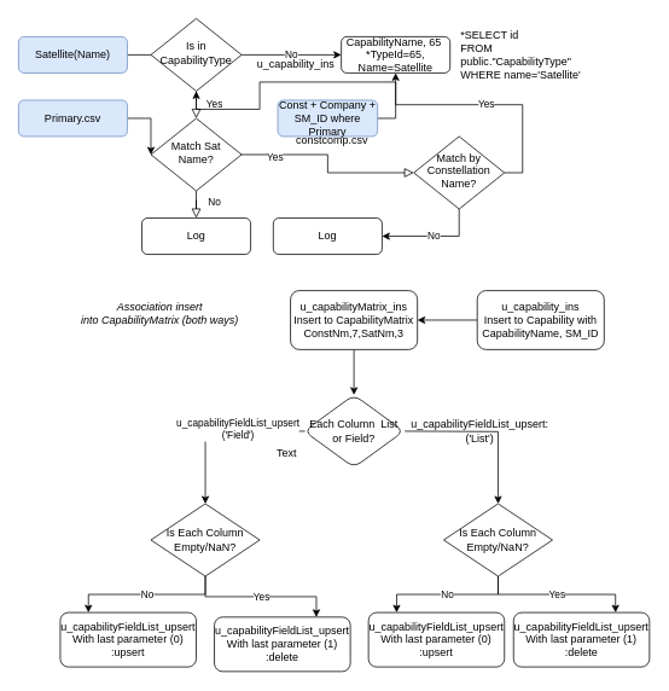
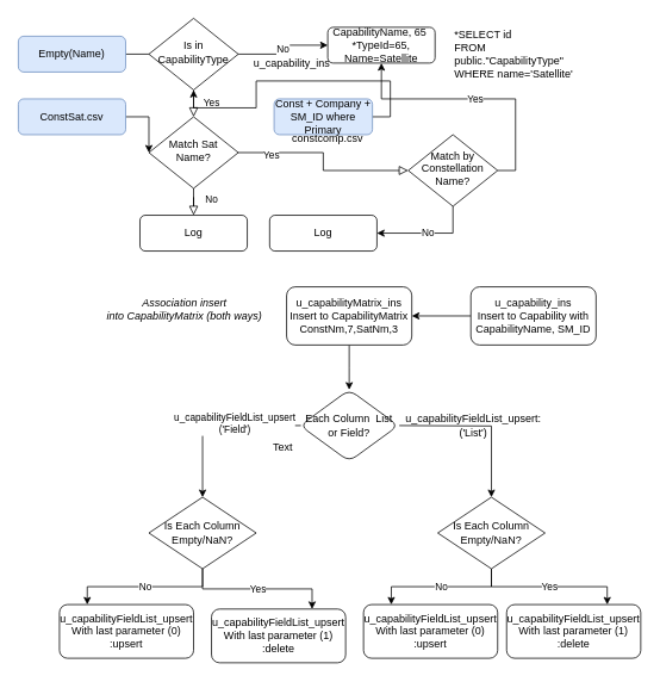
  <mxCell id="0" />
  <mxCell id="1" parent="0" />
  <mxCell id="2" value="" style="rounded=0;html=1;jettySize=auto;orthogonalLoop=1;fontSize=11;endArrow=none;endFill=0;endSize=8;strokeWidth=1;shadow=0;labelBackgroundColor=none;edgeStyle=orthogonalEdgeStyle;exitX=1;exitY=0.5;exitDx=0;exitDy=0;entryX=0;entryY=0.5;entryDx=0;entryDy=0;" parent="1" source="17" target="8" edge="1"><mxGeometry relative="1" as="geometry"><mxPoint x="190" y="136" as="targetPoint" /></mxGeometry></mxCell>
  <mxCell id="3" style="edgeStyle=orthogonalEdgeStyle;rounded=0;orthogonalLoop=1;jettySize=auto;html=1;exitX=1;exitY=0.5;exitDx=0;exitDy=0;" edge="1" parent="1" source="4" target="8"><mxGeometry relative="1" as="geometry" /></mxCell>
  <mxCell id="4" value="Const + Company + SM_ID where Primary" style="rounded=1;whiteSpace=wrap;html=1;fontSize=12;glass=0;strokeWidth=1;shadow=0;fillColor=#dae8fc;strokeColor=#6c8ebf;" parent="1" vertex="1"><mxGeometry x="306" y="110" width="110" height="40" as="geometry" /></mxCell>
  <mxCell id="5" value="Yes" style="rounded=0;html=1;jettySize=auto;orthogonalLoop=1;fontSize=11;endArrow=block;endFill=0;endSize=8;strokeWidth=1;shadow=0;labelBackgroundColor=none;edgeStyle=orthogonalEdgeStyle;" parent="1" source="8" target="13" edge="1"><mxGeometry y="20" relative="1" as="geometry"><mxPoint as="offset" /><Array as="points"><mxPoint x="206" y="170" /><mxPoint x="206" y="170" /></Array></mxGeometry></mxCell>
  <mxCell id="6" style="edgeStyle=orthogonalEdgeStyle;rounded=0;orthogonalLoop=1;jettySize=auto;html=1;entryX=0;entryY=0.5;entryDx=0;entryDy=0;exitX=1;exitY=0.5;exitDx=0;exitDy=0;" parent="1" source="36" target="13" edge="1"><mxGeometry relative="1" as="geometry"><Array as="points"><mxPoint x="166" y="130" /></Array></mxGeometry></mxCell>
  <mxCell id="7" value="No" style="edgeStyle=orthogonalEdgeStyle;rounded=0;orthogonalLoop=1;jettySize=auto;html=1;entryX=0;entryY=0.5;entryDx=0;entryDy=0;" edge="1" parent="1" source="8" target="9"><mxGeometry relative="1" as="geometry" /></mxCell>
  <mxCell id="8" value="Is in CapabilityType" style="rhombus;whiteSpace=wrap;html=1;shadow=0;fontFamily=Helvetica;fontSize=12;align=center;strokeWidth=1;spacing=6;spacingTop=-4;" parent="1" vertex="1"><mxGeometry x="166" y="20" width="100" height="80" as="geometry" /></mxCell>
- <mxCell id="9" value="CapabilityName, 65&amp;nbsp;&lt;br&gt;*TypeId=65, Name=Satellite" style="rounded=1;whiteSpace=wrap;html=1;fontSize=12;glass=0;strokeWidth=1;shadow=0;" parent="1" vertex="1"><mxGeometry x="376" y="40" width="120" height="40" as="geometry" /></mxCell>
+ <mxCell id="9" value="CapabilityName, 65&amp;nbsp;&lt;br&gt;*TypeId=65, Name=Satellite" style="rounded=1;whiteSpace=wrap;html=1;fontSize=12;glass=0;strokeWidth=1;shadow=0;" parent="1" vertex="1"><mxGeometry x="366" y="30" width="120" height="40" as="geometry" /></mxCell>
  <mxCell id="10" value="No" style="rounded=0;html=1;jettySize=auto;orthogonalLoop=1;fontSize=11;endArrow=block;endFill=0;endSize=8;strokeWidth=1;shadow=0;labelBackgroundColor=none;edgeStyle=orthogonalEdgeStyle;exitX=0.5;exitY=1;exitDx=0;exitDy=0;" parent="1" source="13" target="14" edge="1"><mxGeometry x="0.333" y="20" relative="1" as="geometry"><mxPoint as="offset" /></mxGeometry></mxCell>
  <mxCell id="11" value="" style="edgeStyle=orthogonalEdgeStyle;rounded=0;html=1;jettySize=auto;orthogonalLoop=1;fontSize=11;endArrow=block;endFill=0;endSize=8;strokeWidth=1;shadow=0;labelBackgroundColor=none;entryX=0;entryY=0.5;entryDx=0;entryDy=0;" parent="1" source="13" target="39" edge="1"><mxGeometry y="10" relative="1" as="geometry"><mxPoint as="offset" /><mxPoint x="336" y="190" as="targetPoint" /></mxGeometry></mxCell>
  <mxCell id="12" value="Yes" style="edgeLabel;html=1;align=center;verticalAlign=middle;resizable=0;points=[];" vertex="1" connectable="0" parent="11"><mxGeometry x="-0.656" y="-2" relative="1" as="geometry"><mxPoint as="offset" /></mxGeometry></mxCell>
  <mxCell id="13" value="Match Sat Name?" style="rhombus;whiteSpace=wrap;html=1;shadow=0;fontFamily=Helvetica;fontSize=12;align=center;strokeWidth=1;spacing=6;spacingTop=-4;" parent="1" vertex="1"><mxGeometry x="166" y="130" width="100" height="80" as="geometry" /></mxCell>
  <mxCell id="14" value="Log" style="rounded=1;whiteSpace=wrap;html=1;fontSize=12;glass=0;strokeWidth=1;shadow=0;" parent="1" vertex="1"><mxGeometry x="156" y="240" width="120" height="40" as="geometry" /></mxCell>
  <mxCell id="15" style="edgeStyle=orthogonalEdgeStyle;rounded=0;orthogonalLoop=1;jettySize=auto;html=1;entryX=1;entryY=0.5;entryDx=0;entryDy=0;" edge="1" parent="1" source="16" target="42"><mxGeometry relative="1" as="geometry" /></mxCell>
  <mxCell id="16" value="u_capability_ins&lt;br&gt;Insert to Capability with CapabilityName, SM_ID" style="rounded=1;whiteSpace=wrap;html=1;fontSize=12;glass=0;strokeWidth=1;shadow=0;" parent="1" vertex="1"><mxGeometry x="526" y="320" width="140" height="65" as="geometry" /></mxCell>
- <mxCell id="17" value="Satellite(Name)" style="rounded=1;whiteSpace=wrap;html=1;fontSize=12;glass=0;strokeWidth=1;shadow=0;fillColor=#dae8fc;strokeColor=#6c8ebf;" parent="1" vertex="1"><mxGeometry x="20" y="40" width="120" height="40" as="geometry" /></mxCell>
+ <mxCell id="17" value="Empty(Name)" style="rounded=1;whiteSpace=wrap;html=1;fontSize=12;glass=0;strokeWidth=1;shadow=0;fillColor=#dae8fc;strokeColor=#6c8ebf;" parent="1" vertex="1"><mxGeometry x="20" y="40" width="120" height="40" as="geometry" /></mxCell>
  <mxCell id="18" value="u_capability_ins" style="text;html=1;strokeColor=none;fillColor=none;align=center;verticalAlign=middle;whiteSpace=wrap;rounded=0;" parent="1" vertex="1"><mxGeometry x="306" y="60" width="40" height="20" as="geometry" /></mxCell>
  <mxCell id="19" value="constcomp.csv" style="text;html=1;strokeColor=none;fillColor=none;align=center;verticalAlign=middle;whiteSpace=wrap;rounded=0;" parent="1" vertex="1"><mxGeometry x="316" y="145" width="100" height="20" as="geometry" /></mxCell>
  <mxCell id="20" value="u_capabilityFieldList_upsert&lt;br&gt;With last parameter (0)&lt;br&gt;:upsert" style="rounded=1;whiteSpace=wrap;html=1;" parent="1" vertex="1"><mxGeometry x="406" y="675" width="150" height="60" as="geometry" /></mxCell>
  <mxCell id="21" value="No" style="edgeStyle=orthogonalEdgeStyle;rounded=0;orthogonalLoop=1;jettySize=auto;html=1;entryX=0.207;entryY=0;entryDx=0;entryDy=0;entryPerimeter=0;exitX=0.5;exitY=1;exitDx=0;exitDy=0;" parent="1" source="23" target="20" edge="1"><mxGeometry relative="1" as="geometry"><mxPoint x="431" y="615" as="targetPoint" /></mxGeometry></mxCell>
  <mxCell id="22" value="Yes" style="edgeStyle=orthogonalEdgeStyle;rounded=0;orthogonalLoop=1;jettySize=auto;html=1;entryX=0.75;entryY=0;entryDx=0;entryDy=0;" parent="1" source="23" target="24" edge="1"><mxGeometry relative="1" as="geometry"><mxPoint x="676" y="613" as="targetPoint" /></mxGeometry></mxCell>
  <mxCell id="23" value="Is Each Column Empty/NaN?" style="rhombus;whiteSpace=wrap;html=1;" parent="1" vertex="1"><mxGeometry x="489" y="555" width="120" height="80" as="geometry" /></mxCell>
  <mxCell id="24" value="u_capabilityFieldList_upsert&lt;br&gt;With last parameter (1)&lt;br&gt;:delete" style="rounded=1;whiteSpace=wrap;html=1;" parent="1" vertex="1"><mxGeometry x="566" y="675" width="150" height="60" as="geometry" /></mxCell>
  <mxCell id="25" value="" style="edgeStyle=orthogonalEdgeStyle;rounded=0;orthogonalLoop=1;jettySize=auto;html=1;entryX=0.5;entryY=0;entryDx=0;entryDy=0;" parent="1" target="23" edge="1"><mxGeometry relative="1" as="geometry"><mxPoint x="446" y="475" as="sourcePoint" /></mxGeometry></mxCell>
  <mxCell id="26" style="edgeStyle=orthogonalEdgeStyle;rounded=0;orthogonalLoop=1;jettySize=auto;html=1;entryX=0.5;entryY=0;entryDx=0;entryDy=0;" parent="1" target="33" edge="1"><mxGeometry relative="1" as="geometry"><mxPoint x="336" y="475" as="sourcePoint" /></mxGeometry></mxCell>
  <mxCell id="27" value="u_capabilityFieldList_upsert&lt;br&gt;('Field')" style="edgeLabel;html=1;align=center;verticalAlign=middle;resizable=0;points=[];" parent="26" vertex="1" connectable="0"><mxGeometry x="-0.217" y="-3" relative="1" as="geometry"><mxPoint as="offset" /></mxGeometry></mxCell>
  <mxCell id="28" value="Each Column&amp;nbsp; List or Field?" style="rhombus;whiteSpace=wrap;html=1;rounded=1;shadow=0;strokeWidth=1;glass=0;" parent="1" vertex="1"><mxGeometry x="335" y="435" width="110" height="80" as="geometry" /></mxCell>
  <mxCell id="29" value="u_capabilityFieldList_upsert:('List')" style="text;html=1;strokeColor=none;fillColor=none;align=center;verticalAlign=middle;whiteSpace=wrap;rounded=0;" parent="1" vertex="1"><mxGeometry x="489" y="465" width="80" height="20" as="geometry" /></mxCell>
  <mxCell id="30" value="u_capabilityFieldList_upsert&lt;br&gt;With last parameter (0)&lt;br&gt;:upsert" style="rounded=1;whiteSpace=wrap;html=1;" parent="1" vertex="1"><mxGeometry x="66" y="675" width="150" height="60" as="geometry" /></mxCell>
  <mxCell id="31" value="No" style="edgeStyle=orthogonalEdgeStyle;rounded=0;orthogonalLoop=1;jettySize=auto;html=1;entryX=0.207;entryY=0;entryDx=0;entryDy=0;entryPerimeter=0;exitX=0.5;exitY=1;exitDx=0;exitDy=0;" parent="1" source="33" target="30" edge="1"><mxGeometry relative="1" as="geometry"><mxPoint x="101" y="655" as="targetPoint" /></mxGeometry></mxCell>
  <mxCell id="32" value="Yes" style="edgeStyle=orthogonalEdgeStyle;rounded=0;orthogonalLoop=1;jettySize=auto;html=1;entryX=0.75;entryY=0;entryDx=0;entryDy=0;" parent="1" source="33" target="34" edge="1"><mxGeometry relative="1" as="geometry"><mxPoint x="346" y="653" as="targetPoint" /></mxGeometry></mxCell>
  <mxCell id="33" value="Is Each Column Empty/NaN?" style="rhombus;whiteSpace=wrap;html=1;" parent="1" vertex="1"><mxGeometry x="166" y="555" width="120" height="80" as="geometry" /></mxCell>
  <mxCell id="34" value="u_capabilityFieldList_upsert&lt;br&gt;With last parameter (1)&lt;br&gt;:delete" style="rounded=1;whiteSpace=wrap;html=1;" parent="1" vertex="1"><mxGeometry x="236" y="680" width="150" height="60" as="geometry" /></mxCell>
  <mxCell id="35" value="*SELECT id&lt;br&gt;FROM public.&quot;CapabilityType&quot;&lt;br&gt;WHERE name='Satellite'" style="text;html=1;strokeColor=none;fillColor=none;align=left;verticalAlign=middle;whiteSpace=wrap;rounded=0;" vertex="1" parent="1"><mxGeometry x="506" y="50" width="150" height="20" as="geometry" /></mxCell>
- <mxCell id="36" value="Primary.csv" style="rounded=1;whiteSpace=wrap;html=1;fontSize=12;glass=0;strokeWidth=1;shadow=0;fillColor=#dae8fc;strokeColor=#6c8ebf;" vertex="1" parent="1"><mxGeometry x="20" y="110" width="120" height="40" as="geometry" /></mxCell>
+ <mxCell id="36" value="ConstSat.csv" style="rounded=1;whiteSpace=wrap;html=1;fontSize=12;glass=0;strokeWidth=1;shadow=0;fillColor=#dae8fc;strokeColor=#6c8ebf;" vertex="1" parent="1"><mxGeometry x="20" y="110" width="120" height="40" as="geometry" /></mxCell>
  <mxCell id="37" value="No" style="edgeStyle=orthogonalEdgeStyle;rounded=0;orthogonalLoop=1;jettySize=auto;html=1;entryX=1;entryY=0.5;entryDx=0;entryDy=0;exitX=0.5;exitY=1;exitDx=0;exitDy=0;" edge="1" parent="1" source="39" target="40"><mxGeometry relative="1" as="geometry" /></mxCell>
  <mxCell id="38" value="Yes" style="edgeStyle=orthogonalEdgeStyle;rounded=0;orthogonalLoop=1;jettySize=auto;html=1;exitX=1;exitY=0.5;exitDx=0;exitDy=0;" edge="1" parent="1" source="39" target="9"><mxGeometry relative="1" as="geometry" /></mxCell>
  <mxCell id="39" value="Match by Constellation Name?" style="rhombus;whiteSpace=wrap;html=1;shadow=0;fontFamily=Helvetica;fontSize=12;align=center;strokeWidth=1;spacing=6;spacingTop=-4;" vertex="1" parent="1"><mxGeometry x="456" y="150" width="100" height="80" as="geometry" /></mxCell>
  <mxCell id="40" value="Log" style="rounded=1;whiteSpace=wrap;html=1;fontSize=12;glass=0;strokeWidth=1;shadow=0;" vertex="1" parent="1"><mxGeometry x="301" y="240" width="120" height="40" as="geometry" /></mxCell>
  <mxCell id="41" style="edgeStyle=orthogonalEdgeStyle;rounded=0;orthogonalLoop=1;jettySize=auto;html=1;" edge="1" parent="1" source="42"><mxGeometry relative="1" as="geometry"><mxPoint x="390" y="435" as="targetPoint" /></mxGeometry></mxCell>
  <mxCell id="42" value="u_capabilityMatrix_ins&lt;br&gt;Insert to CapabilityMatrix ConstNm,7,SatNm,3" style="rounded=1;whiteSpace=wrap;html=1;fontSize=12;glass=0;strokeWidth=1;shadow=0;" vertex="1" parent="1"><mxGeometry x="320" y="320" width="140" height="65" as="geometry" /></mxCell>
  <mxCell id="43" value="Text" style="text;html=1;strokeColor=none;fillColor=none;align=center;verticalAlign=middle;whiteSpace=wrap;rounded=0;" vertex="1" parent="1"><mxGeometry x="296" y="490" width="40" height="20" as="geometry" /></mxCell>
- <mxCell id="44" value="Association insert&lt;br&gt;into CapabilityMatrix (both ways)" style="text;html=1;strokeColor=none;fillColor=none;align=center;verticalAlign=middle;whiteSpace=wrap;rounded=0;fontStyle=2" vertex="1" parent="1"><mxGeometry x="86" y="334.5" width="180" height="20" as="geometry" /></mxCell>
+ <mxCell id="44" value="Association insert&lt;br&gt;into CapabilityMatrix (both ways)" style="text;html=1;strokeColor=none;fillColor=none;align=center;verticalAlign=middle;whiteSpace=wrap;rounded=0;fontStyle=2" vertex="1" parent="1"><mxGeometry x="116" y="334.5" width="180" height="20" as="geometry" /></mxCell>
